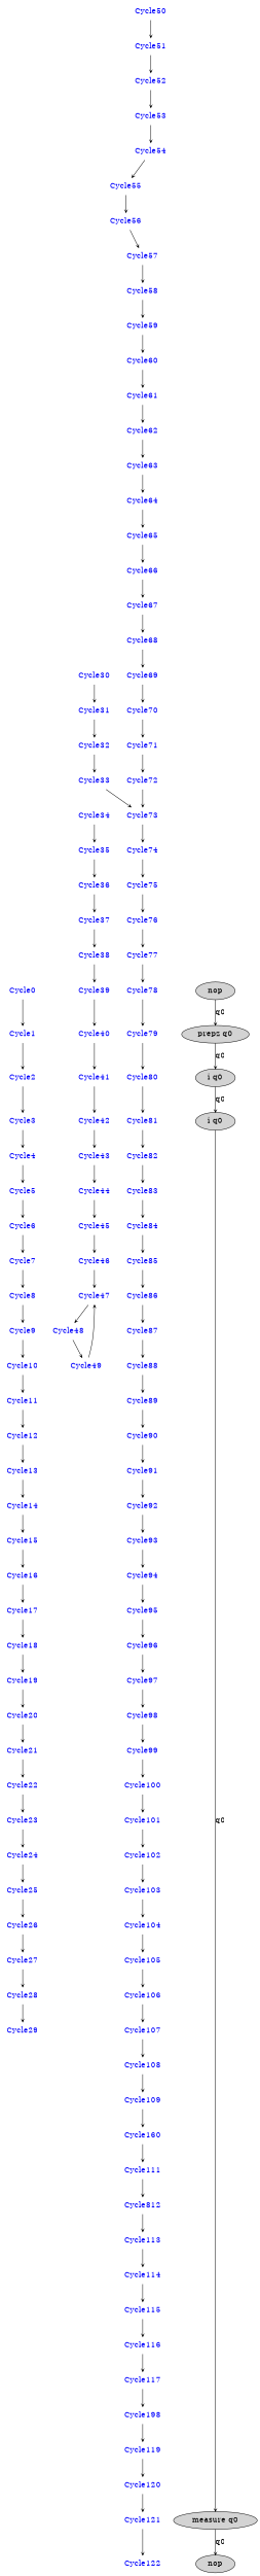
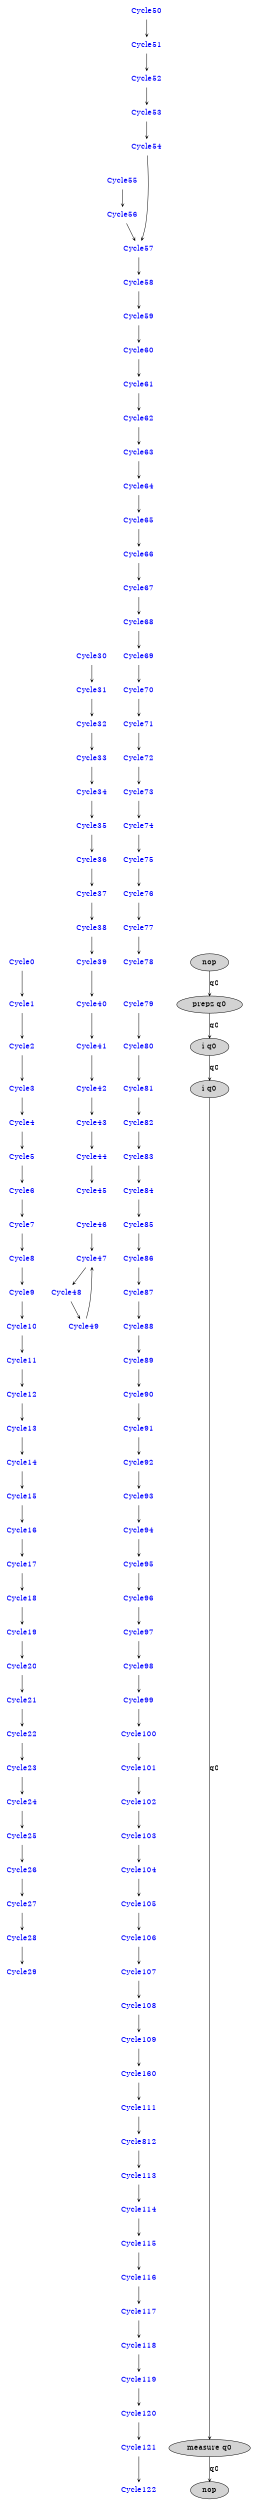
  digraph {
    rankdir=TD
    node [fontcolor=blue fontsize=16 shape=plaintext]
    edge [arrowhead=vee arrowsize=0.5 fontsize=16]
    Cycle0
    Cycle1
    Cycle2
    Cycle3
    Cycle4
    Cycle5
    Cycle6
    Cycle7
    Cycle8
    Cycle9
    Cycle10
    Cycle11
    Cycle12
    Cycle13
    Cycle14
    Cycle15
    Cycle16
    Cycle17
    Cycle18
    Cycle19
    Cycle20
    Cycle21
    Cycle22
    Cycle23
    Cycle24
    Cycle25
    Cycle26
    Cycle27
    Cycle28
    Cycle29
    Cycle30
    Cycle31
    Cycle32
    Cycle33
    Cycle34
    Cycle35
    Cycle36
    Cycle37
    Cycle38
    Cycle39
    Cycle40
    Cycle41
    Cycle42
    Cycle43
    Cycle44
    Cycle45
    Cycle46
    Cycle47
    Cycle48
    Cycle49
    Cycle50
    Cycle51
    Cycle52
    Cycle53
    Cycle54
    Cycle55
    Cycle56
    Cycle57
    Cycle58
    Cycle59
    Cycle60
    Cycle61
    Cycle62
    Cycle63
    Cycle64
    Cycle65
    Cycle66
    Cycle67
    Cycle68
    Cycle69
    Cycle70
    Cycle71
    Cycle72
    Cycle73
    Cycle74
    Cycle75
    Cycle76
    Cycle77
    Cycle78
    Cycle79
    Cycle80
    Cycle81
    Cycle82
    Cycle83
    Cycle84
    Cycle85
    Cycle86
    Cycle87
    Cycle88
    Cycle89
    Cycle90
    Cycle91
    Cycle92
    Cycle93
    Cycle94
    Cycle95
    Cycle96
    Cycle97
    Cycle98
    Cycle99
    Cycle100
    Cycle101
    Cycle102
    Cycle103
    Cycle104
    Cycle105
    Cycle106
    Cycle107
    Cycle108
    Cycle109
    n111 [label=Cycle160]
    Cycle111
    n113 [label=Cycle812]
    Cycle113
    Cycle114
    Cycle115
    Cycle116
    Cycle117
-   Cycle118 [label=Cycle198]
+   Cycle118
    Cycle119
    Cycle120
    Cycle121
    Cycle122
    n124 [fontcolor=black label=" nop " style=filled shape=""]
    n125 [fontcolor=black label=" prepz q0 " style=filled shape=""]
    n126 [fontcolor=black label=" i q0 " style=filled shape=""]
    n127 [fontcolor=black label=" i q0 " style=filled shape=""]
    n128 [fontcolor=black label=" measure q0 " style=filled shape=""]
    n129 [fontcolor=black label=" nop " style=filled shape=""]
    subgraph sub_1 {
      Cycle0
      Cycle1
      Cycle2
      Cycle3
      Cycle4
      Cycle5
      Cycle6
      Cycle7
      Cycle8
      Cycle9
      Cycle10
      Cycle11
      Cycle12
      Cycle13
      Cycle14
      Cycle15
      Cycle16
      Cycle17
      Cycle18
      Cycle19
      Cycle20
      Cycle21
      Cycle22
      Cycle23
      Cycle24
      Cycle25
      Cycle26
      Cycle27
      Cycle28
      Cycle29
      Cycle30
      Cycle31
      Cycle32
      Cycle33
      Cycle34
      Cycle35
      Cycle36
      Cycle37
      Cycle38
      Cycle39
      Cycle40
      Cycle41
      Cycle42
      Cycle43
      Cycle44
      Cycle45
      Cycle46
      Cycle47
      Cycle48
      Cycle49
      Cycle50
      Cycle51
      Cycle52
      Cycle53
      Cycle54
      Cycle55
      Cycle56
      Cycle57
      Cycle58
      Cycle59
      Cycle60
      Cycle61
      Cycle62
      Cycle63
      Cycle64
      Cycle65
      Cycle66
      Cycle67
      Cycle68
      Cycle69
      Cycle70
      Cycle71
      Cycle72
      Cycle73
      Cycle74
      Cycle75
      Cycle76
      Cycle77
      Cycle78
      Cycle79
      Cycle80
      Cycle81
      Cycle82
      Cycle83
      Cycle84
      Cycle85
      Cycle86
      Cycle87
      Cycle88
      Cycle89
      Cycle90
      Cycle91
      Cycle92
      Cycle93
      Cycle94
      Cycle95
      Cycle96
      Cycle97
      Cycle98
      Cycle99
      Cycle100
      Cycle101
      Cycle102
      Cycle103
      Cycle104
      Cycle105
      Cycle106
      Cycle107
      Cycle108
      Cycle109
      n111
      Cycle111
      n113
      Cycle113
      Cycle114
      Cycle115
      Cycle116
      Cycle117
      Cycle118
      Cycle119
      Cycle120
      Cycle121
      Cycle122
    }
    subgraph sub_2 {
      rank=same
      Cycle0
      n124
    }
    subgraph sub_3 {
      rank=same
      Cycle1
      n125
    }
    subgraph sub_4 {
      rank=same
      Cycle41
      n126
    }
    subgraph sub_5 {
      rank=same
      Cycle81
      n127
    }
    subgraph sub_6 {
      rank=same
      Cycle121
      n128
    }
    subgraph sub_7 {
      rank=same
      Cycle122
      n129
    }
    Cycle0 -> Cycle1
    Cycle1 -> Cycle2
    Cycle2 -> Cycle3
    Cycle3 -> Cycle4
    Cycle4 -> Cycle5
    Cycle5 -> Cycle6
    Cycle6 -> Cycle7
    Cycle7 -> Cycle8
    Cycle8 -> Cycle9
    Cycle9 -> Cycle10
    Cycle10 -> Cycle11
    Cycle11 -> Cycle12
    Cycle12 -> Cycle13
    Cycle13 -> Cycle14
    Cycle14 -> Cycle15
    Cycle15 -> Cycle16
    Cycle16 -> Cycle17
    Cycle17 -> Cycle18
    Cycle18 -> Cycle19
    Cycle19 -> Cycle20
    Cycle20 -> Cycle21
    Cycle21 -> Cycle22
    Cycle22 -> Cycle23
    Cycle23 -> Cycle24
    Cycle24 -> Cycle25
    Cycle25 -> Cycle26
    Cycle26 -> Cycle27
    Cycle27 -> Cycle28
    Cycle28 -> Cycle29
    Cycle30 -> Cycle31
    Cycle31 -> Cycle32
    Cycle32 -> Cycle33
-   Cycle33 -> Cycle73
+   Cycle33 -> Cycle34
    Cycle34 -> Cycle35
    Cycle35 -> Cycle36
    Cycle36 -> Cycle37
    Cycle37 -> Cycle38
    Cycle38 -> Cycle39
    Cycle39 -> Cycle40
    Cycle40 -> Cycle41
    Cycle41 -> Cycle42
    Cycle42 -> Cycle43
    Cycle43 -> Cycle44
    Cycle44 -> Cycle45
-   Cycle45 -> Cycle46
    Cycle46 -> Cycle47
    Cycle47 -> Cycle48
    Cycle48 -> Cycle49
    Cycle49 -> Cycle47
    Cycle50 -> Cycle51
    Cycle51 -> Cycle52
    Cycle52 -> Cycle53
    Cycle53 -> Cycle54
-   Cycle54 -> Cycle55
+   Cycle54 -> Cycle57
    Cycle55 -> Cycle56
    Cycle56 -> Cycle57
    Cycle57 -> Cycle58
    Cycle58 -> Cycle59
    Cycle59 -> Cycle60
    Cycle60 -> Cycle61
    Cycle61 -> Cycle62
    Cycle62 -> Cycle63
    Cycle63 -> Cycle64
    Cycle64 -> Cycle65
    Cycle65 -> Cycle66
    Cycle66 -> Cycle67
    Cycle67 -> Cycle68
    Cycle68 -> Cycle69
    Cycle69 -> Cycle70
    Cycle70 -> Cycle71
    Cycle71 -> Cycle72
    Cycle72 -> Cycle73
    Cycle73 -> Cycle74
    Cycle74 -> Cycle75
    Cycle75 -> Cycle76
    Cycle76 -> Cycle77
    Cycle77 -> Cycle78
-   Cycle78 -> Cycle79
    Cycle79 -> Cycle80
    Cycle80 -> Cycle81
    Cycle81 -> Cycle82
    Cycle82 -> Cycle83
    Cycle83 -> Cycle84
    Cycle84 -> Cycle85
    Cycle85 -> Cycle86
    Cycle86 -> Cycle87
    Cycle87 -> Cycle88
    Cycle88 -> Cycle89
    Cycle89 -> Cycle90
    Cycle90 -> Cycle91
    Cycle91 -> Cycle92
    Cycle92 -> Cycle93
    Cycle93 -> Cycle94
    Cycle94 -> Cycle95
    Cycle95 -> Cycle96
    Cycle96 -> Cycle97
    Cycle97 -> Cycle98
    Cycle98 -> Cycle99
    Cycle99 -> Cycle100
    Cycle100 -> Cycle101
    Cycle101 -> Cycle102
    Cycle102 -> Cycle103
    Cycle103 -> Cycle104
    Cycle104 -> Cycle105
    Cycle105 -> Cycle106
    Cycle106 -> Cycle107
    Cycle107 -> Cycle108
    Cycle108 -> Cycle109
    Cycle109 -> n111
    n111 -> Cycle111
    Cycle111 -> n113
    n113 -> Cycle113
    Cycle113 -> Cycle114
    Cycle114 -> Cycle115
    Cycle115 -> Cycle116
    Cycle116 -> Cycle117
    Cycle117 -> Cycle118
    Cycle118 -> Cycle119
    Cycle119 -> Cycle120
    Cycle120 -> Cycle121
    Cycle121 -> Cycle122
    n124 -> n125 [color=black label=q0]
    n125 -> n126 [color=black label=q0]
    n126 -> n127 [color=black label=q0]
    n127 -> n128 [color=black label=q0]
    n128 -> n129 [color=black label=q0]
  }
